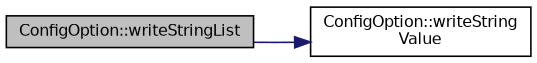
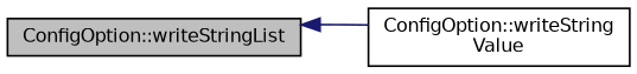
  digraph {
    rankdir=LR
    node [color=black fontname=Helvetica fontsize=10 shape=record style=filled]
    n1 [fillcolor=grey75 fontcolor=black height=0.2 label="ConfigOption::writeStringList" width=0.4]
    n2 [fillcolor=white height=0.2 label="ConfigOption::writeString\lValue" width=0.4]
-   n1 -> n2 [color=midnightblue fontname=Helvetica fontsize=10 labelfontname=Helvetica labelfontsize=10 style=solid]
+   n2 -> n1 [color=midnightblue fontname=Helvetica fontsize=10 labelfontname=Helvetica labelfontsize=10 style=solid]
  }
